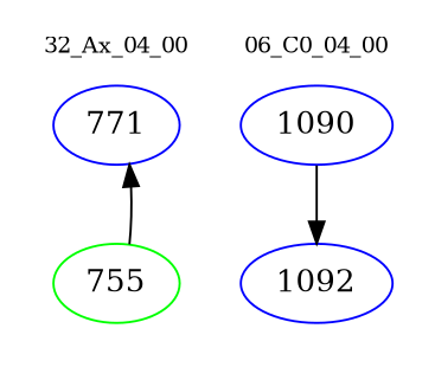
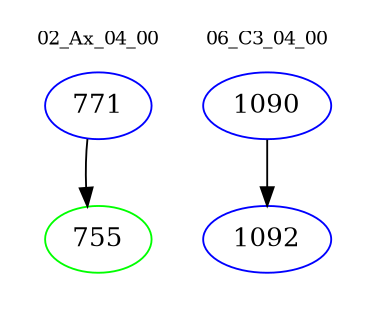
  digraph {
    node [color=blue]
    edge [color=black]
    n1 [label=771]
    n2 [color=green label=755]
    n3 [label=1090]
    n4 [label=1092]
    subgraph cluster_1 {
      color=white
      fontsize=10
-     label="32_Ax_04_00"
+     label="02_Ax_04_00"
      n1
      n2
    }
    subgraph cluster_2 {
      color=white
      fontsize=10
-     label="06_C0_04_00"
+     label="06_C3_04_00"
      n3
      n4
    }
-   n2 -> n1
+   n1 -> n2
    n3 -> n4
  }
